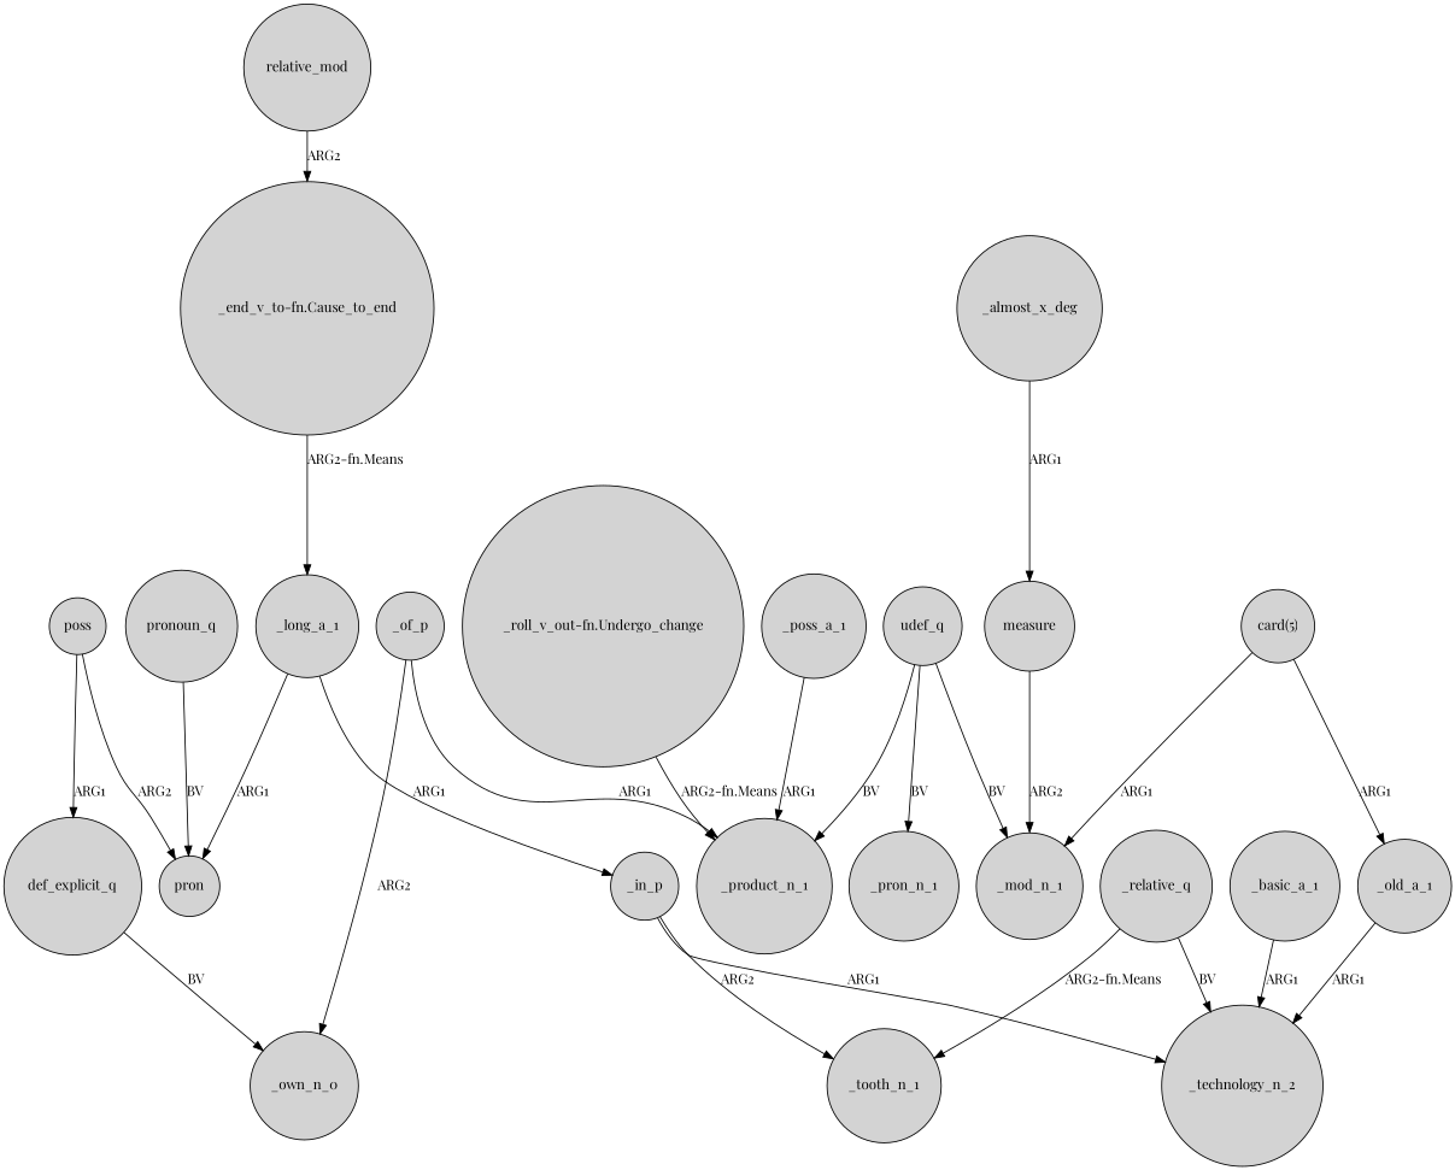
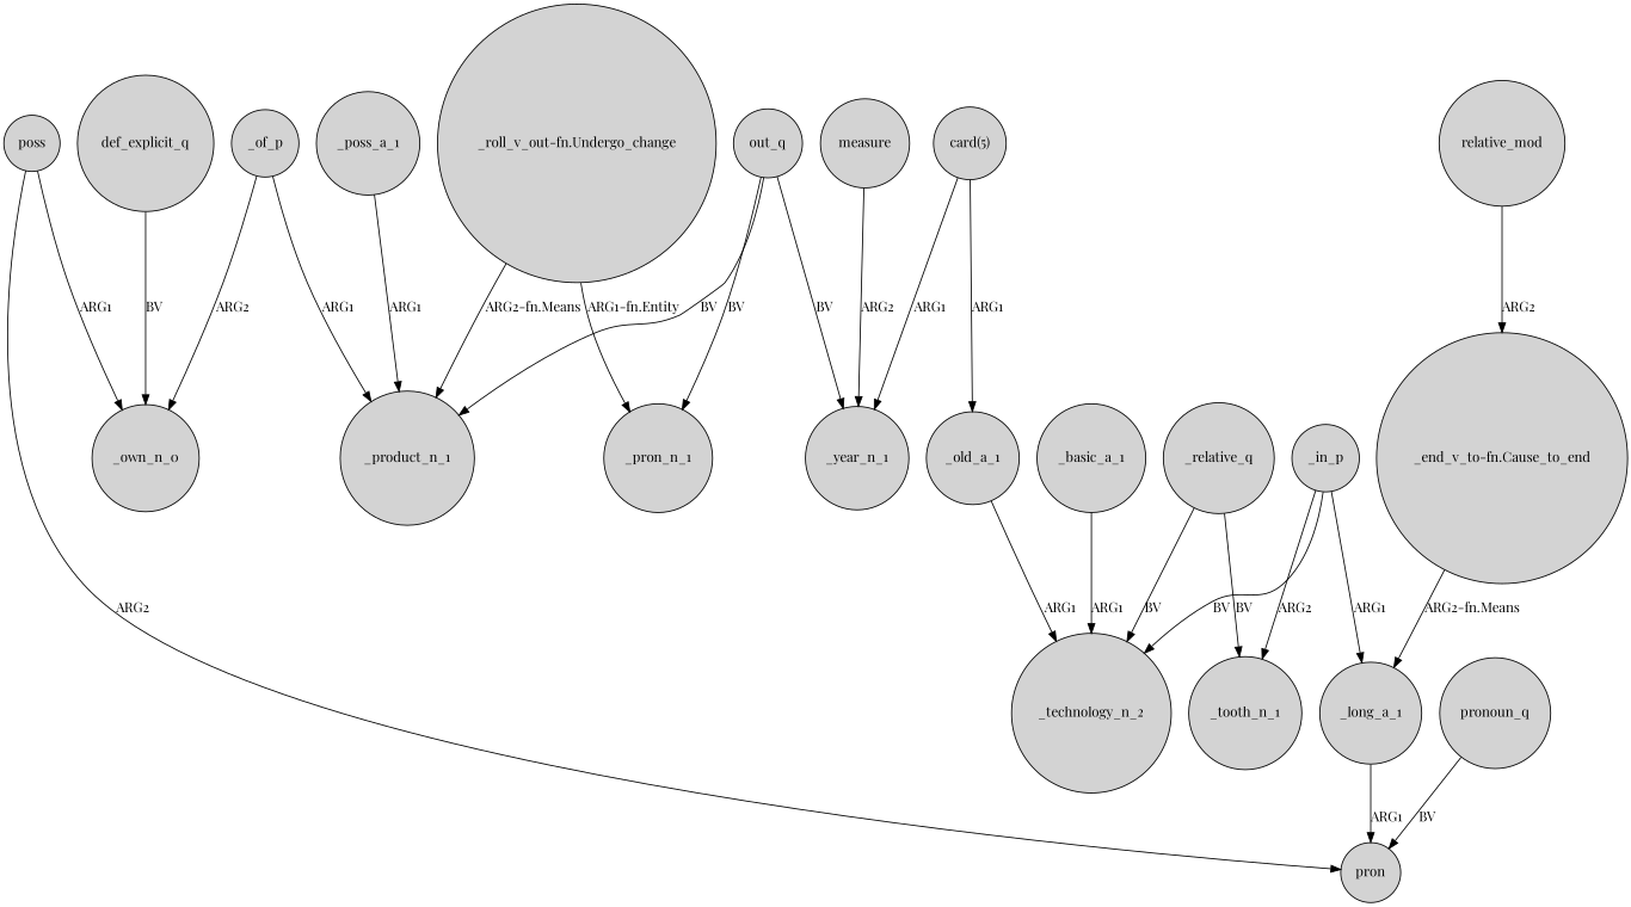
  digraph {
    fontname="Playfair Display"
    node [fontname="Playfair Display" shape=circle style=filled]
    edge [fontname="Playfair Display"]
    n1 [label="_end_v_to-fn.Cause_to_end"]
    _long_a_1
    pron
    _in_p
    n5 [label=_technology_n_2]
    _tooth_n_1
    n7 [label=_relative_q]
-   udef_q
+   udef_q [label=out_q]
    _product_n_1
    n10 [label=_pron_n_1]
-   _year_n_1 [label=_mod_n_1]
+   _year_n_1
    _basic_a_1
    _of_p
    n14 [label=_own_n_0]
    measure
    _old_a_1
    poss
    "_roll_v_out-fn.Undergo_change"
    pronoun_q
    def_explicit_q
-   _almost_x_deg
    "card(5)"
    relative_mod
    n24 [label=_poss_a_1]
    n1 -> _long_a_1 [label="ARG2-fn.Means"]
    _long_a_1 -> pron [label=ARG1]
-   _long_a_1 -> _in_p [label=ARG1]
-   _in_p -> n5 [label=ARG1]
+   _in_p -> _long_a_1 [label=ARG1]
+   _in_p -> n5 [label=BV]
    _in_p -> _tooth_n_1 [label=ARG2]
    n7 -> n5 [label=BV]
-   n7 -> _tooth_n_1 [label="ARG2-fn.Means"]
+   n7 -> _tooth_n_1 [label=BV]
    udef_q -> _product_n_1 [label=BV]
    udef_q -> n10 [label=BV]
    udef_q -> _year_n_1 [label=BV]
    _basic_a_1 -> n5 [label=ARG1]
    _of_p -> _product_n_1 [label=ARG1]
    _of_p -> n14 [label=ARG2]
    measure -> _year_n_1 [label=ARG2]
    _old_a_1 -> n5 [label=ARG1]
    poss -> pron [label=ARG2]
-   poss -> def_explicit_q [label=ARG1]
+   poss -> n14 [label=ARG1]
    "_roll_v_out-fn.Undergo_change" -> _product_n_1 [label="ARG2-fn.Means"]
+   "_roll_v_out-fn.Undergo_change" -> n10 [label="ARG1-fn.Entity"]
    pronoun_q -> pron [label=BV]
    def_explicit_q -> n14 [label=BV]
-   _almost_x_deg -> measure [label=ARG1]
    "card(5)" -> _year_n_1 [label=ARG1]
    "card(5)" -> _old_a_1 [label=ARG1]
    relative_mod -> n1 [label=ARG2]
    n24 -> _product_n_1 [label=ARG1]
  }
